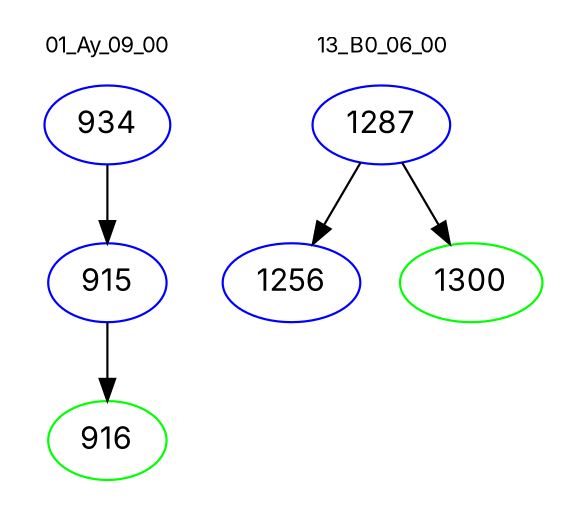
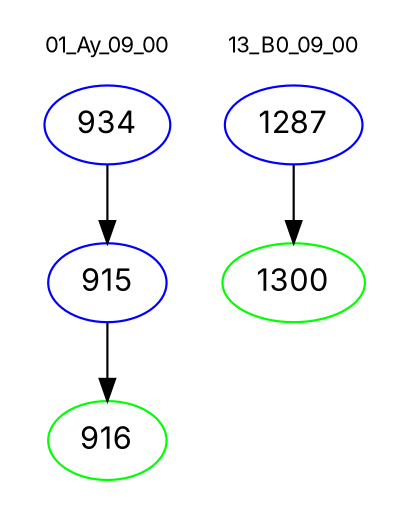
  digraph {
    fontname=Inter
    node [color=blue fontname=Inter]
    edge [color=black fontname=Inter]
    n1 [label=915]
    n2 [color=green label=916]
    n3 [label=934]
    n4 [label=1287]
-   n5 [label=1256]
    n6 [color=green label=1300]
    subgraph cluster_1 {
      color=white
      fontsize=10
      label="01_Ay_09_00"
      n1
      n2
      n3
    }
    subgraph cluster_2 {
      color=white
      fontsize=10
-     label="13_B0_06_00"
+     label="13_B0_09_00"
      n4
-     n5
      n6
    }
    n1 -> n2
    n3 -> n1
-   n4 -> n5
    n4 -> n6
  }
